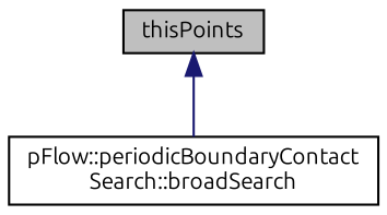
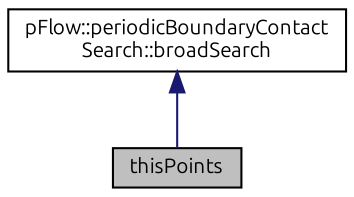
  digraph {
    rankdir=TB
    fontname=Ubuntu
    node [color=black fontname=Ubuntu fontsize=10 shape=record style=filled]
    n1 [fillcolor=grey75 fontcolor=black height=0.2 label=thisPoints width=0.4]
    n2 [fillcolor=white height=0.2 label="pFlow::periodicBoundaryContact\lSearch::broadSearch" width=0.4]
-   n1 -> n2 [color=midnightblue dir=back fontname=Ubuntu fontsize=10 labelfontname=Helvetica labelfontsize=10 style=solid]
+   n2 -> n1 [color=midnightblue dir=back fontname=Ubuntu fontsize=10 labelfontname=Helvetica labelfontsize=10 style=solid]
  }
